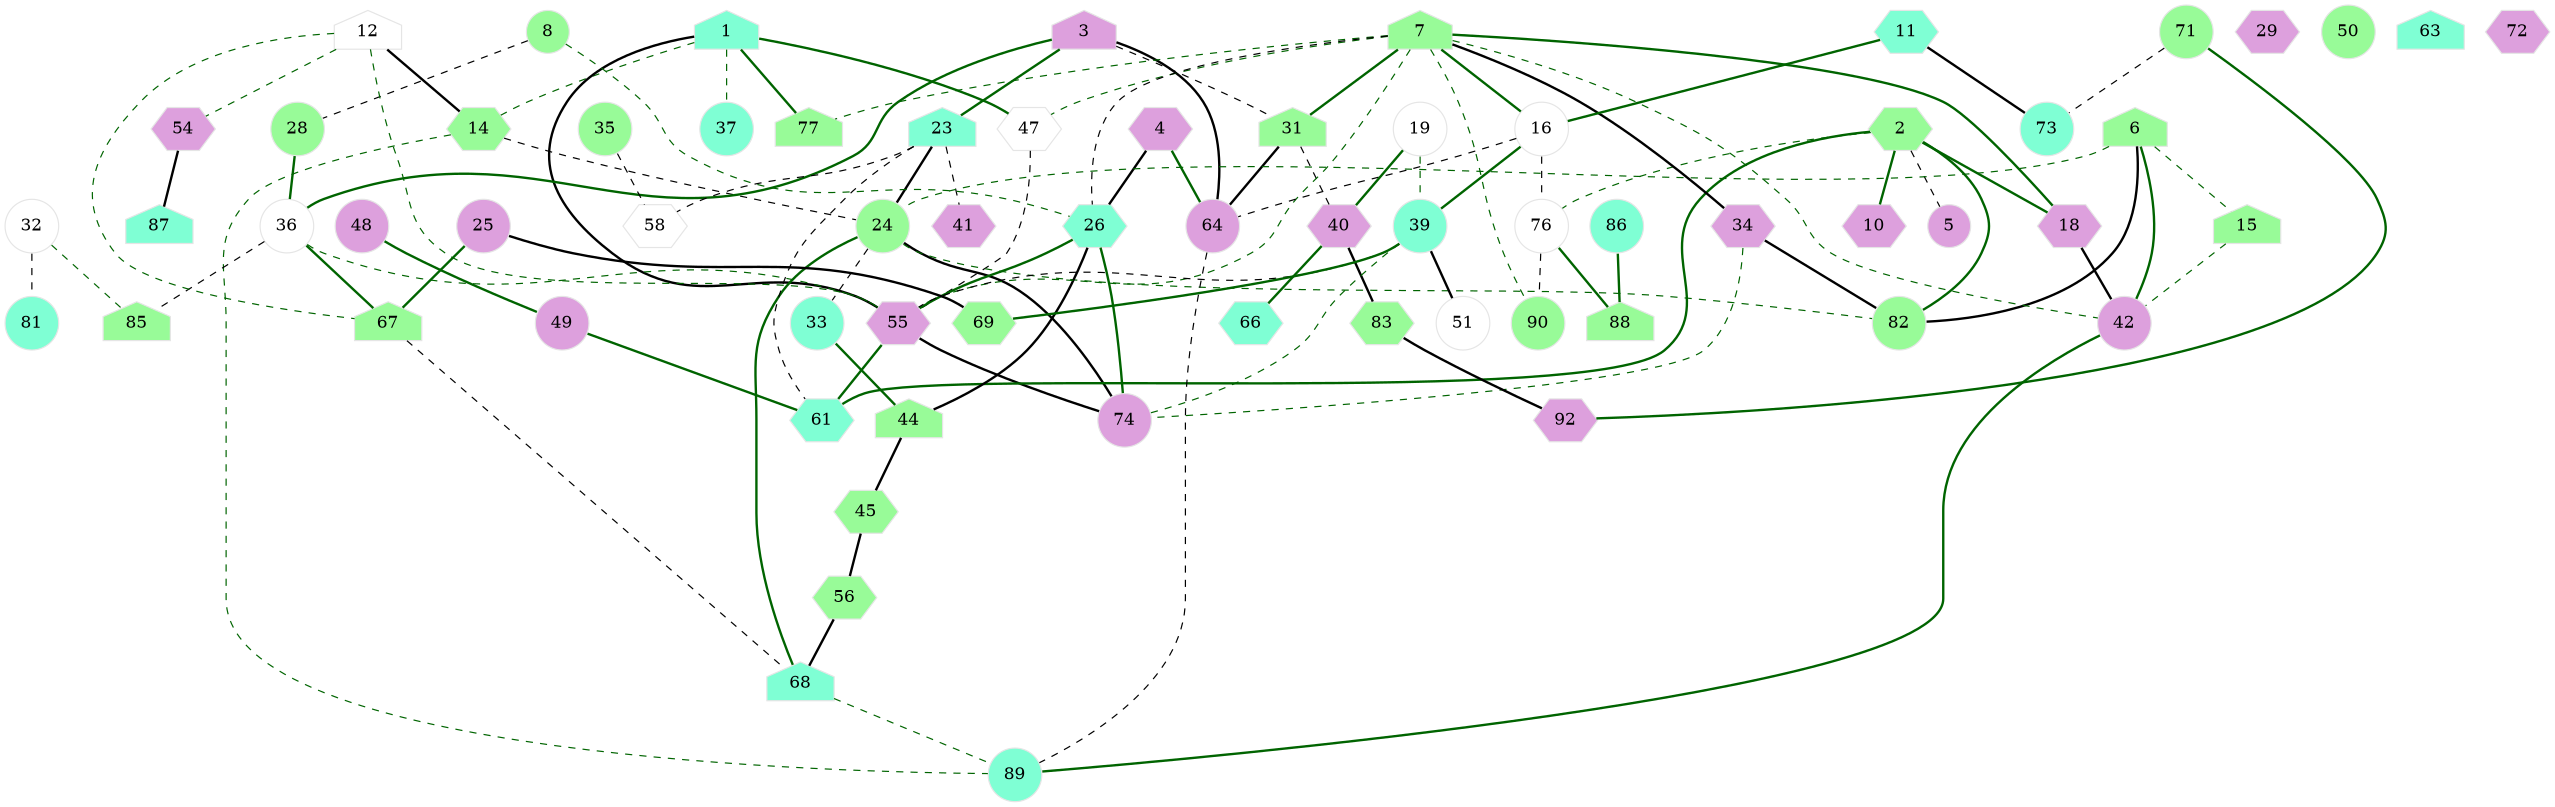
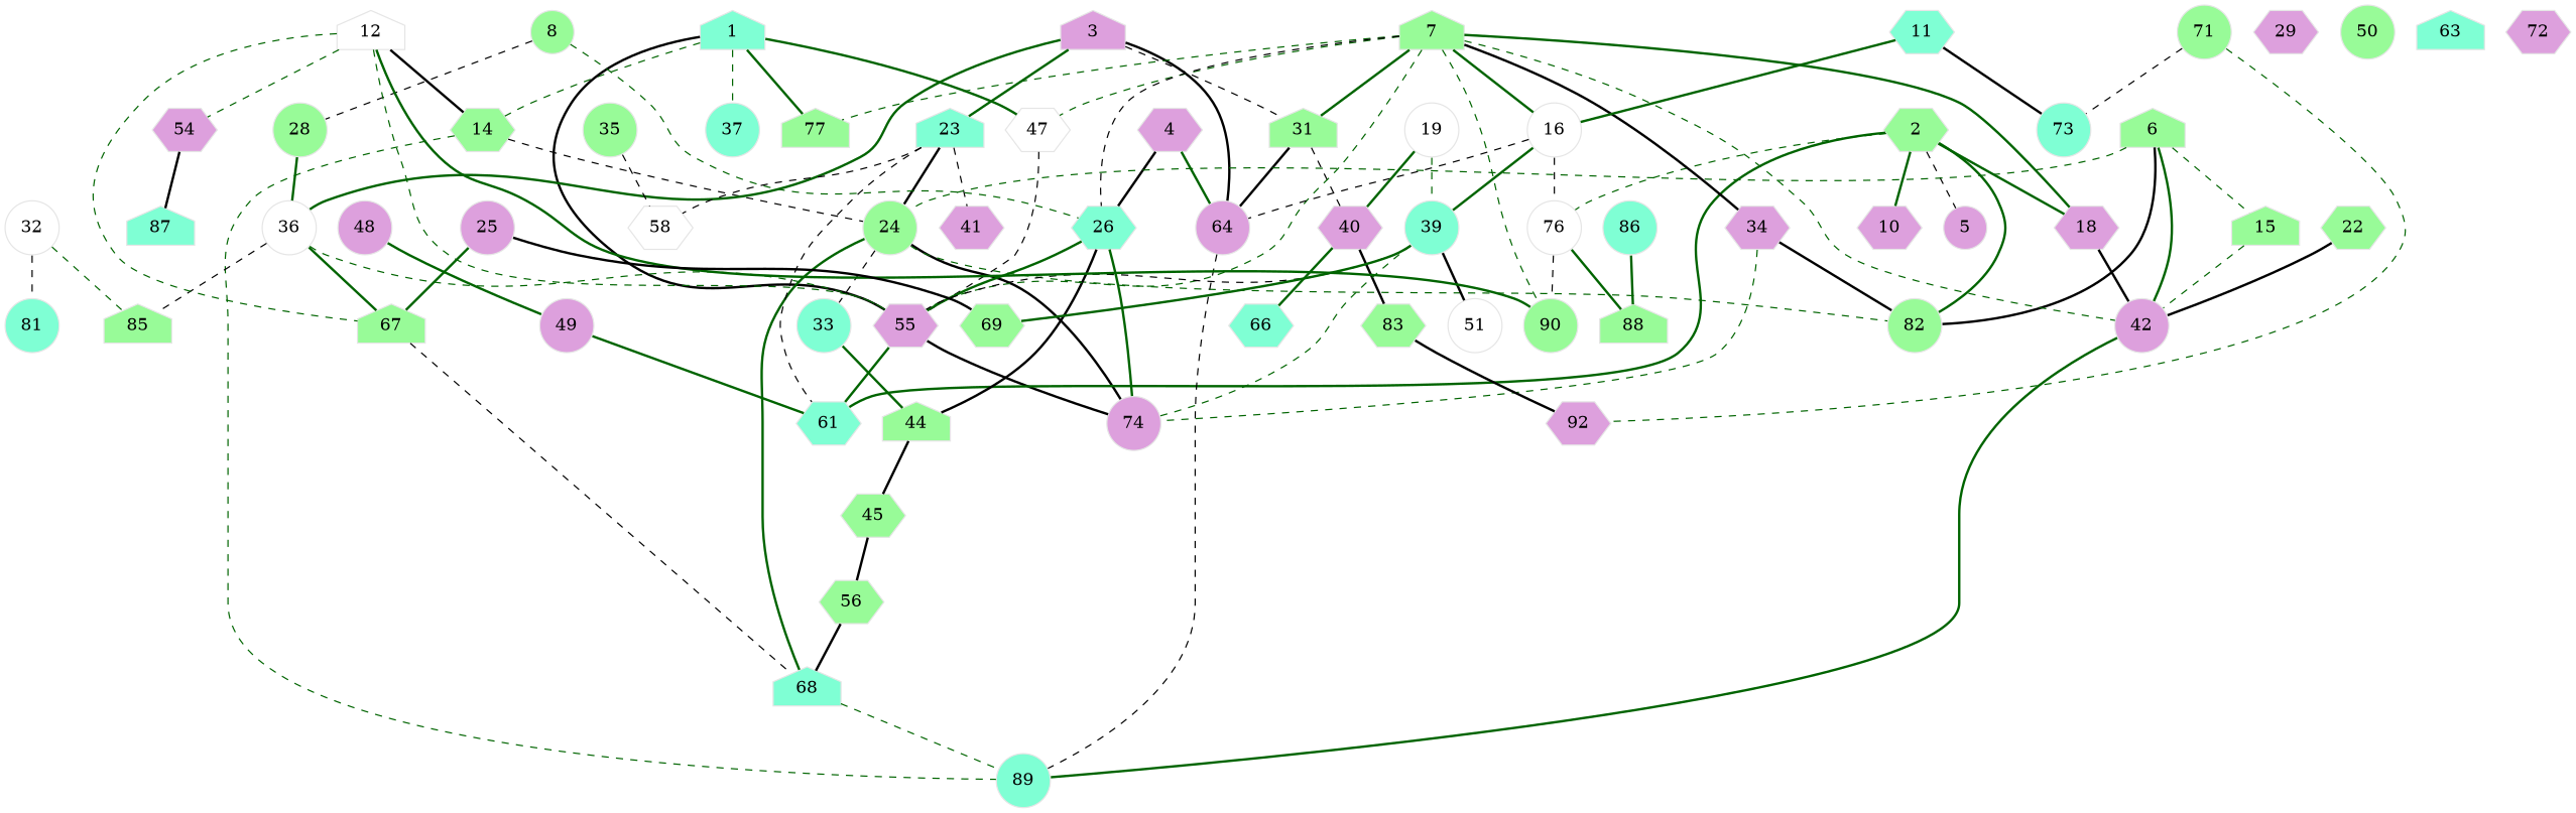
  graph {
    node [color=gray90 fillcolor=palegreen shape=circle style=filled]
    edge [color=darkgreen style=bold]
    1 [fillcolor=aquamarine shape=house super="+62"]
    14 [shape=hexagon]
    37 [fillcolor=aquamarine]
    47 [fillcolor=white shape=hexagon]
    55 [fillcolor=plum shape=hexagon super="+60"]
    77 [shape=house]
    24 [super="+53+27"]
    89 [fillcolor=aquamarine]
    61 [fillcolor=aquamarine shape=hexagon super="+84"]
    74 [fillcolor=plum]
    2 [shape=hexagon super="+17+13"]
    5 [fillcolor=plum]
    10 [fillcolor=plum shape=hexagon super="+59"]
    18 [fillcolor=plum shape=hexagon super="+46"]
    76 [fillcolor=white]
    82
    42 [fillcolor=plum super="+52"]
    90
    88 [shape=house]
    3 [fillcolor=plum shape=house super="+9"]
    23 [fillcolor=aquamarine shape=house super="+95"]
    31 [shape=house]
    36 [fillcolor=white]
    64 [fillcolor=plum]
    41 [fillcolor=plum shape=hexagon]
    58 [fillcolor=white shape=hexagon]
    40 [fillcolor=plum shape=hexagon]
    67 [shape=house]
    85 [shape=house]
    4 [fillcolor=plum shape=hexagon super="+80"]
    26 [fillcolor=aquamarine shape=hexagon]
    44 [shape=house]
    6 [shape=house super="+94+70"]
    15 [shape=house super="+20"]
    33 [fillcolor=aquamarine]
    68 [fillcolor=aquamarine shape=house super="+91"]
    7 [shape=house super="+43+97+38+21"]
    16 [fillcolor=white super="+72"]
    34 [fillcolor=plum shape=hexagon]
    39 [fillcolor=aquamarine super="+57"]
    8
    28
    11 [fillcolor=aquamarine shape=hexagon super="+96"]
    73 [fillcolor=aquamarine]
    12 [fillcolor=white shape=house super="+30"]
    54 [fillcolor=plum shape=hexagon]
    87 [fillcolor=aquamarine shape=house]
    69 [shape=hexagon]
    51 [fillcolor=white]
    19 [fillcolor=white]
    66 [fillcolor=aquamarine shape=hexagon]
    83 [shape=hexagon]
+   22 [shape=hexagon]
    25 [fillcolor=plum]
    45 [shape=hexagon]
    29 [fillcolor=plum shape=hexagon]
    32 [fillcolor=white]
    81 [fillcolor=aquamarine]
    35
    92 [fillcolor=plum shape=hexagon]
    56 [shape=hexagon super="+79+93"]
    48 [fillcolor=plum]
    49 [fillcolor=plum]
    50
    63 [fillcolor=aquamarine shape=house]
    71
    n67 [fillcolor=plum label=72 shape=hexagon]
    86 [fillcolor=aquamarine]
    1 -- 14 [style=dashed]
    1 -- 37 [style=dashed]
    1 -- 47
    1 -- 55 [color=black]
    1 -- 77
    14 -- 24 [color=black style=dashed]
    14 -- 89 [style=dashed]
    47 -- 55 [color=black style=dashed]
    55 -- 61
    55 -- 74 [color=black]
    24 -- 74 [color=black]
    24 -- 82 [style=dashed]
    24 -- 33 [color=black style=dashed]
    24 -- 68
    2 -- 61
    2 -- 5 [color=black style=dashed]
    2 -- 10
    2 -- 18
    2 -- 76 [style=dashed]
    2 -- 82
    18 -- 42 [color=black]
    76 -- 90 [color=black style=dashed]
    76 -- 88
    42 -- 89
    3 -- 23
    3 -- 31 [color=black style=dashed]
    3 -- 36
    3 -- 64 [color=black]
    23 -- 24 [color=black]
    23 -- 61 [color=black style=dashed]
    23 -- 41 [color=black style=dashed]
    23 -- 58 [color=black style=dashed]
    31 -- 64 [color=black]
    31 -- 40 [color=black style=dashed]
    36 -- 55 [style=dashed]
    36 -- 67
    36 -- 85 [color=black style=dashed]
    64 -- 89 [color=black style=dashed]
    40 -- 66
    40 -- 83 [color=black]
    67 -- 68 [color=black style=dashed]
    4 -- 64
    4 -- 26 [color=black]
    26 -- 55
    26 -- 74
    26 -- 44 [color=black]
    44 -- 45 [color=black]
    6 -- 24 [style=dashed weight=2]
    6 -- 82 [color=black]
    6 -- 42
    6 -- 15 [style=dashed]
    15 -- 42 [style=dashed]
    33 -- 44
    68 -- 89 [style=dashed]
    7 -- 47 [style=dashed]
    7 -- 55 [style=dashed]
    7 -- 77 [style=dashed]
    7 -- 18
    7 -- 42 [style=dashed]
    7 -- 90 [style=dashed]
    7 -- 31
    7 -- 26 [color=black style=dashed]
    7 -- 16
    7 -- 34 [color=black]
    16 -- 76 [color=black style=dashed]
    16 -- 64 [color=black style=dashed]
    16 -- 39
    34 -- 74 [style=dashed]
    34 -- 82 [color=black]
    39 -- 55 [color=black style=dashed]
    39 -- 74 [style=dashed]
    39 -- 69
    39 -- 51 [color=black]
    8 -- 26 [style=dashed]
    8 -- 28 [color=black style=dashed]
    28 -- 36
    11 -- 16
    11 -- 73 [color=black]
    12 -- 14 [color=black]
    12 -- 55 [style=dashed]
+   12 -- 90
    12 -- 67 [style=dashed]
    12 -- 54 [style=dashed]
    54 -- 87 [color=black]
    19 -- 40
    19 -- 39 [style=dashed]
    83 -- 92 [color=black]
+   22 -- 42 [color=black]
    25 -- 67
    25 -- 69 [color=black]
    45 -- 56 [color=black]
    32 -- 85 [style=dashed]
    32 -- 81 [color=black style=dashed]
    35 -- 58 [color=black style=dashed]
    56 -- 68 [color=black]
    48 -- 49
    49 -- 61
    71 -- 73 [color=black style=dashed]
-   71 -- 92
+   71 -- 92 [style=dashed]
    86 -- 88
  }
